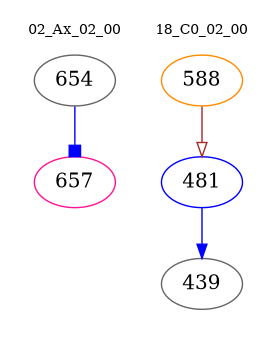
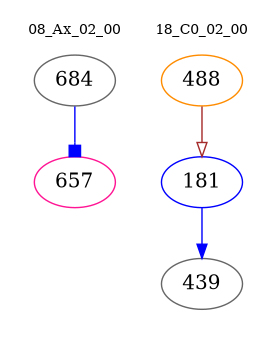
  digraph {
    fontname="DejaVu Serif"
    node [color=gray40 fontname="DejaVu Serif"]
    edge [color=blue fontname="DejaVu Serif"]
-   n1 [label=654]
+   n1 [label=684]
    n2 [color=deeppink label=657]
-   n3 [color=darkorange label=588]
-   n4 [color=blue label=481]
+   n3 [color=darkorange label=488]
+   n4 [color=blue label=181]
    n5 [label=439]
    subgraph cluster_1 {
      color=white
      fontsize=10
-     label="02_Ax_02_00"
+     label="08_Ax_02_00"
      n1
      n2
    }
    subgraph cluster_2 {
      color=white
      fontsize=10
      label="18_C0_02_00"
      n3
      n4
      n5
    }
    n1 -> n2 [arrowhead=box]
    n3 -> n4 [arrowhead=onormal color=brown]
    n4 -> n5 [arrowhead=normal]
  }
